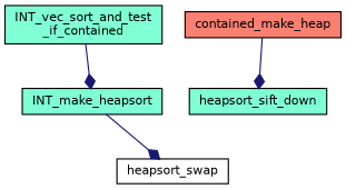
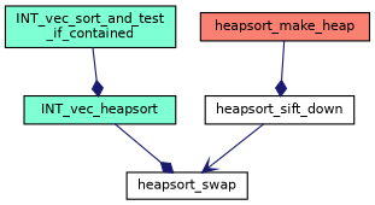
  digraph {
    rankdir=TB
    node [color=black fillcolor=aquamarine fontname=Helvetica fontsize=10 shape=record style=filled]
    edge [arrowhead=diamond color=midnightblue fontname=Helvetica fontsize=10 labelfontname=Helvetica labelfontsize=10 style=solid]
    n1 [fontcolor=black height=0.2 label="INT_vec_sort_and_test\l_if_contained" width=0.4]
-   n2 [height=0.2 label=INT_make_heapsort width=0.4]
+   n2 [height=0.2 label=INT_vec_heapsort width=0.4]
    n3 [fillcolor=white height=0.2 label=heapsort_swap width=0.4]
-   n4 [fillcolor=salmon height=0.2 label=contained_make_heap width=0.4]
-   n5 [height=0.2 label=heapsort_sift_down width=0.4]
+   n4 [fillcolor=salmon height=0.2 label=heapsort_make_heap width=0.4]
+   n5 [fillcolor=white height=0.2 label=heapsort_sift_down width=0.4]
    n1 -> n2
    n2 -> n3
    n4 -> n5
+   n5 -> n3 [arrowhead=vee]
  }
